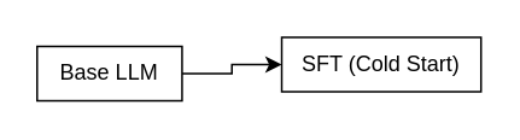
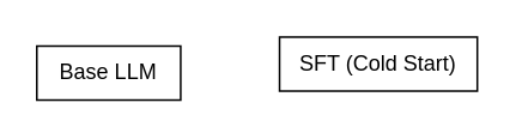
  <mxCell id="0" />
  <mxCell id="1" parent="0" />
- <mxCell id="2" style="edgeStyle=orthogonalEdgeStyle;rounded=0;orthogonalLoop=1;jettySize=auto;html=1;exitX=1;exitY=0.5;exitDx=0;exitDy=0;entryX=0;entryY=0.5;entryDx=0;entryDy=0;" edge="1" parent="1" source="3" target="4"><mxGeometry relative="1" as="geometry" /></mxCell>
  <mxCell id="3" value="Base LLM" style="rounded=0;whiteSpace=wrap;html=1;" vertex="1" parent="1"><mxGeometry x="20" y="25" width="80" height="30" as="geometry" /></mxCell>
  <mxCell id="4" value="SFT (&lt;span style=&quot;background-color: transparent; color: light-dark(rgb(0, 0, 0), rgb(255, 255, 255));&quot;&gt;Cold Start)&lt;/span&gt;" style="whiteSpace=wrap;html=1;" vertex="1" parent="1"><mxGeometry x="155" y="20" width="110" height="30" as="geometry" /></mxCell>
